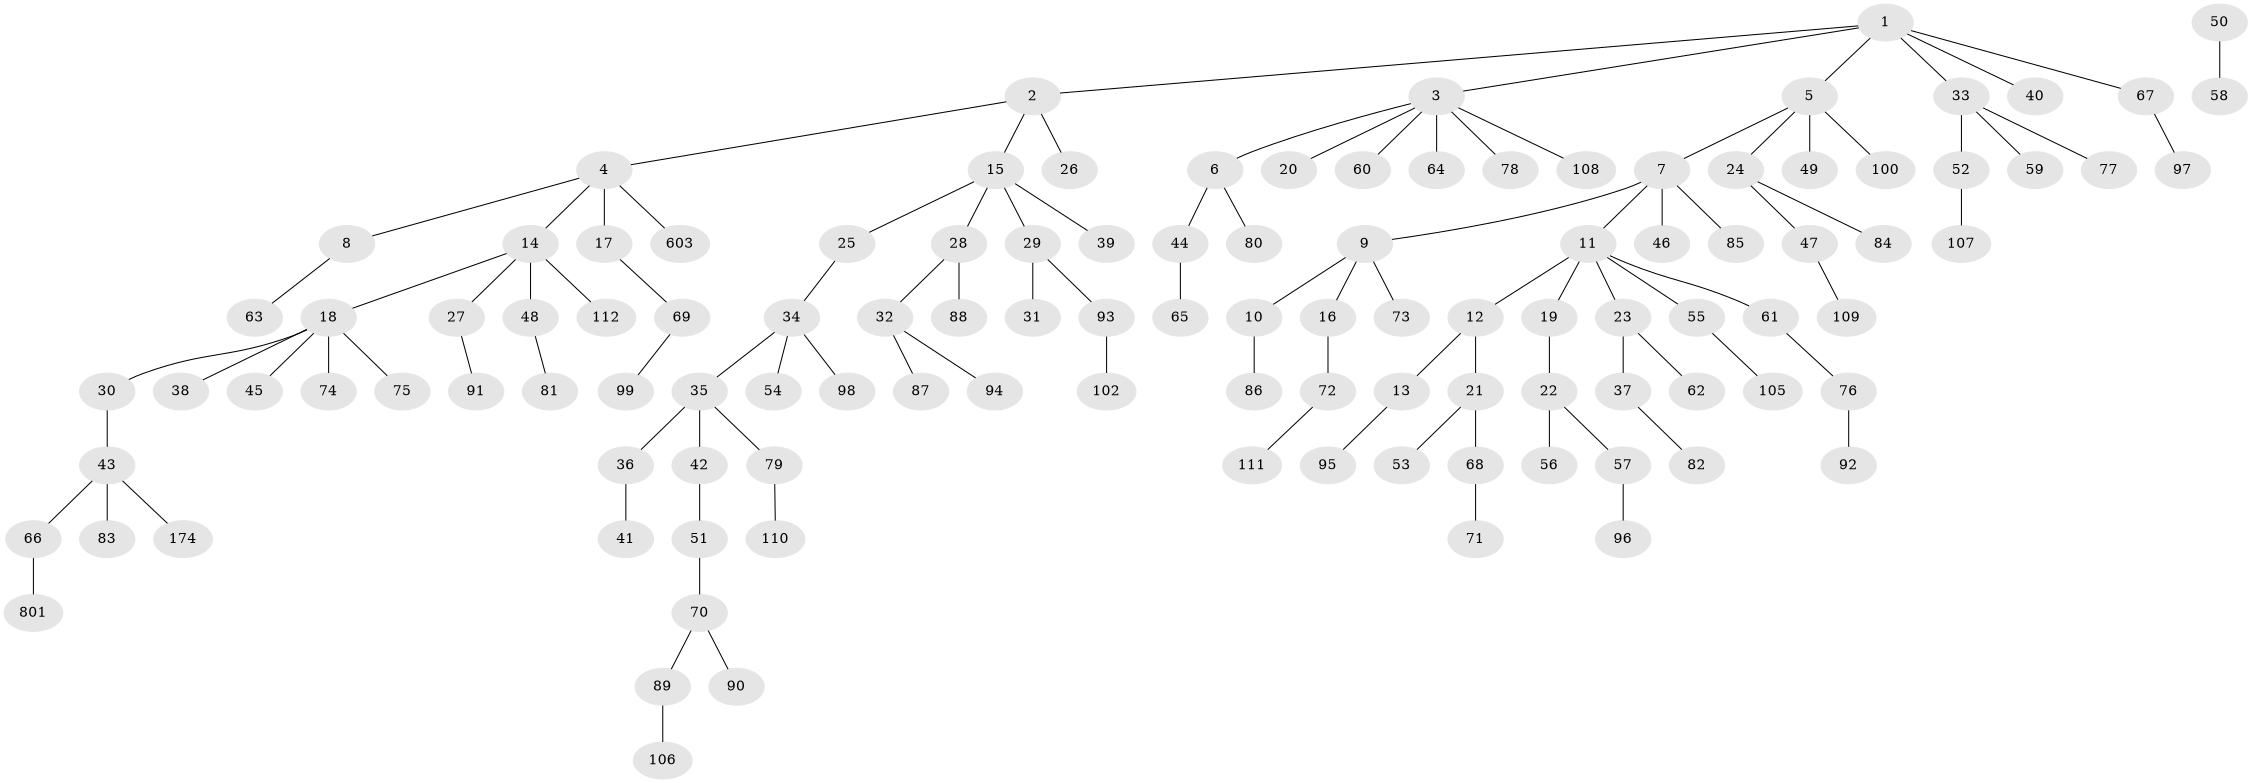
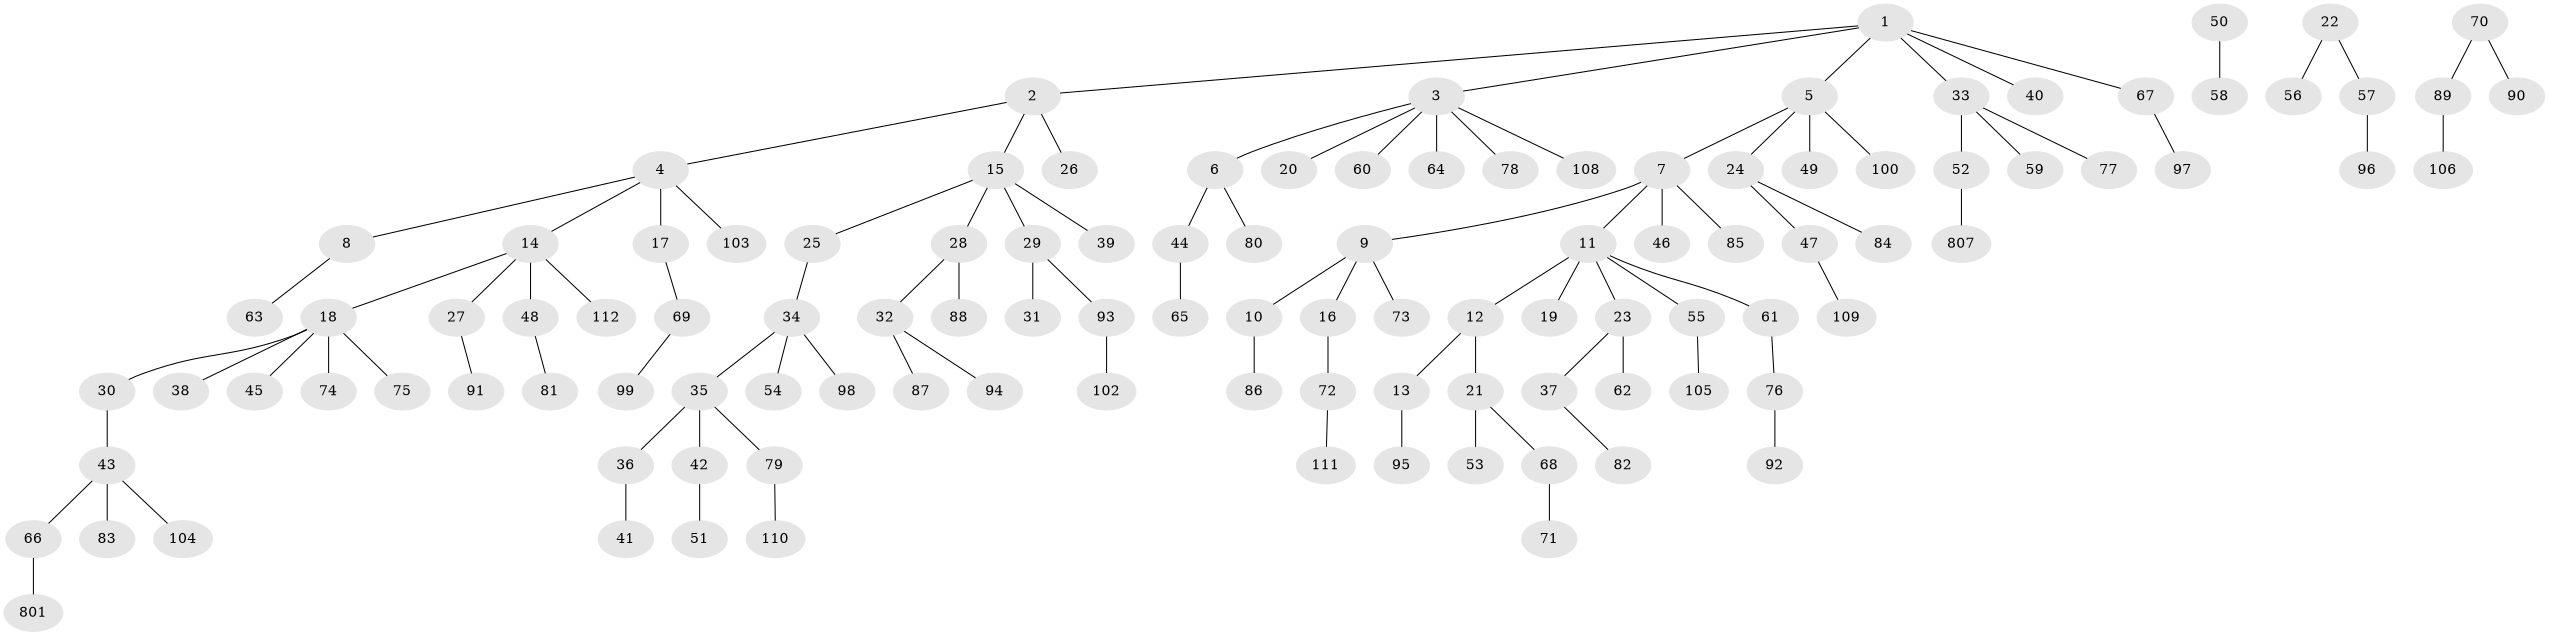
  graph {
    node [color=gray90 style=filled]
    1
    2
    3
    5
    33
    40
    67
    4
    15
    26
    6
    20
    60
    64
    78
    108
    7
    24
    49
    100
    52
    59
    77
    97
    8
    14
    17
-   103 [label=603]
+   103
    25
    28
    29
    39
    44
    80
    63
    18
    27
    48
    112
    69
    50
    58
    9
    11
    46
    85
    47
    84
    65
    10
    16
    73
    12
    19
    23
    55
    61
    86
    72
    13
    21
    22
    37
    62
    105
    76
    95
    53
    68
    30
    38
    45
    74
    75
    91
    81
    34
    32
    88
    31
    93
    111
    99
    43
    56
    57
    71
    96
    82
    109
    35
    54
    98
    87
    94
    102
    66
    83
-   104 [label=174]
-   107
+   104
+   107 [label=807]
    36
    42
    79
    41
    51
    110
    70
    n108 [label=801]
    89
    90
    92
    106
    1 -- 2
    1 -- 3
    1 -- 5
    1 -- 33
    1 -- 40
    1 -- 67
    2 -- 4
    2 -- 15
    2 -- 26
    3 -- 6
    3 -- 20
    3 -- 60
    3 -- 64
    3 -- 78
    3 -- 108
    5 -- 7
    5 -- 24
    5 -- 49
    5 -- 100
    33 -- 52
    33 -- 59
    33 -- 77
    67 -- 97
    4 -- 8
    4 -- 14
    4 -- 17
    4 -- 103
    15 -- 25
    15 -- 28
    15 -- 29
    15 -- 39
    6 -- 44
    6 -- 80
    7 -- 9
    7 -- 11
    7 -- 46
    7 -- 85
    24 -- 47
    24 -- 84
    52 -- 107
    8 -- 63
    14 -- 18
    14 -- 27
    14 -- 48
    14 -- 112
    17 -- 69
    25 -- 34
    28 -- 32
    28 -- 88
    29 -- 31
    29 -- 93
    44 -- 65
    18 -- 30
    18 -- 38
    18 -- 45
    18 -- 74
    18 -- 75
    27 -- 91
    48 -- 81
    69 -- 99
    50 -- 58
    9 -- 10
    9 -- 16
    9 -- 73
    11 -- 12
    11 -- 19
    11 -- 23
    11 -- 55
    11 -- 61
    47 -- 109
    10 -- 86
    16 -- 72
    12 -- 13
    12 -- 21
-   19 -- 22
    23 -- 37
    23 -- 62
    55 -- 105
    61 -- 76
    72 -- 111
    13 -- 95
    21 -- 53
    21 -- 68
    22 -- 56
    22 -- 57
    37 -- 82
    76 -- 92
    68 -- 71
    30 -- 43
    34 -- 35
    34 -- 54
    34 -- 98
    32 -- 87
    32 -- 94
    93 -- 102
    43 -- 66
    43 -- 83
    43 -- 104
    57 -- 96
    35 -- 36
    35 -- 42
    35 -- 79
    66 -- n108
    36 -- 41
    42 -- 51
    79 -- 110
-   51 -- 70
    70 -- 89
    70 -- 90
    89 -- 106
  }
